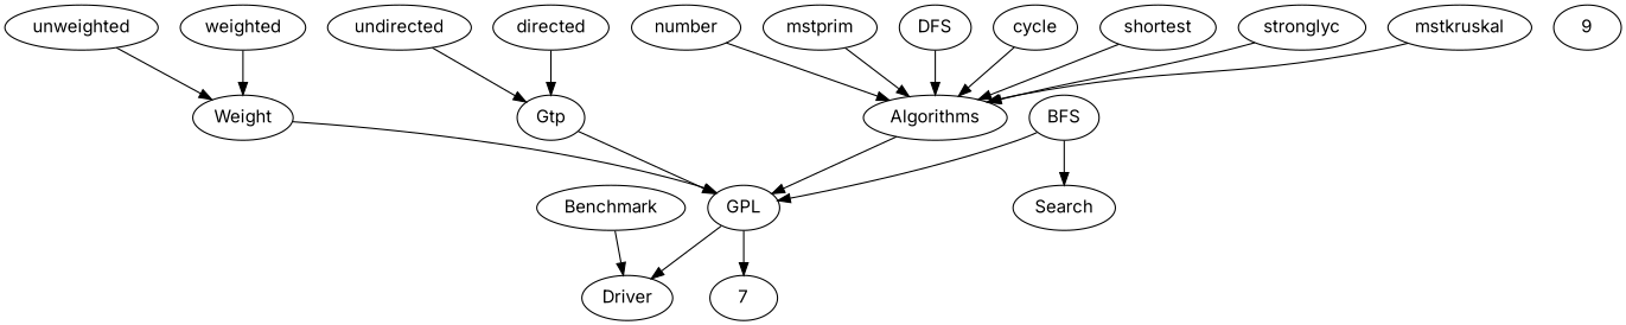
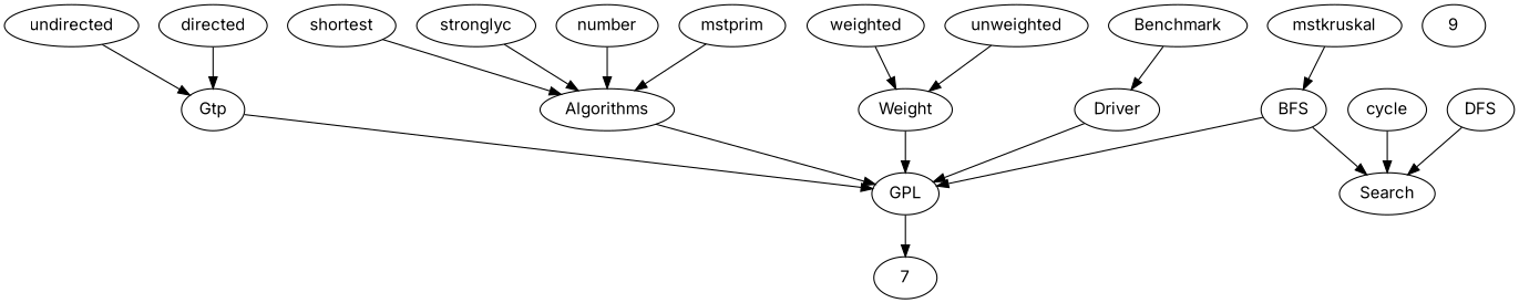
  digraph {
    fontname=Inter
    node [fontname=Inter]
    edge [fontname=Inter]
    Algorithms
    GPL
    n3 [label=7]
    Benchmark
    Driver
    unweighted
    Weight
    number
    mstprim
    DFS
    Search
    cycle
    weighted
    BFS
    shortest
    undirected
    Gtp
    stronglyc
    n19 [label=9]
    directed
    mstkruskal
    Algorithms -> GPL
    GPL -> n3
    Benchmark -> Driver
-   GPL -> Driver
+   Driver -> GPL
    unweighted -> Weight
    Weight -> GPL
    number -> Algorithms
    mstprim -> Algorithms
-   DFS -> Algorithms
-   cycle -> Algorithms
+   DFS -> Search
+   cycle -> Search
    weighted -> Weight
    BFS -> GPL
    BFS -> Search
    shortest -> Algorithms
    undirected -> Gtp
    Gtp -> GPL
    stronglyc -> Algorithms
    directed -> Gtp
-   mstkruskal -> Algorithms
+   mstkruskal -> BFS
  }
